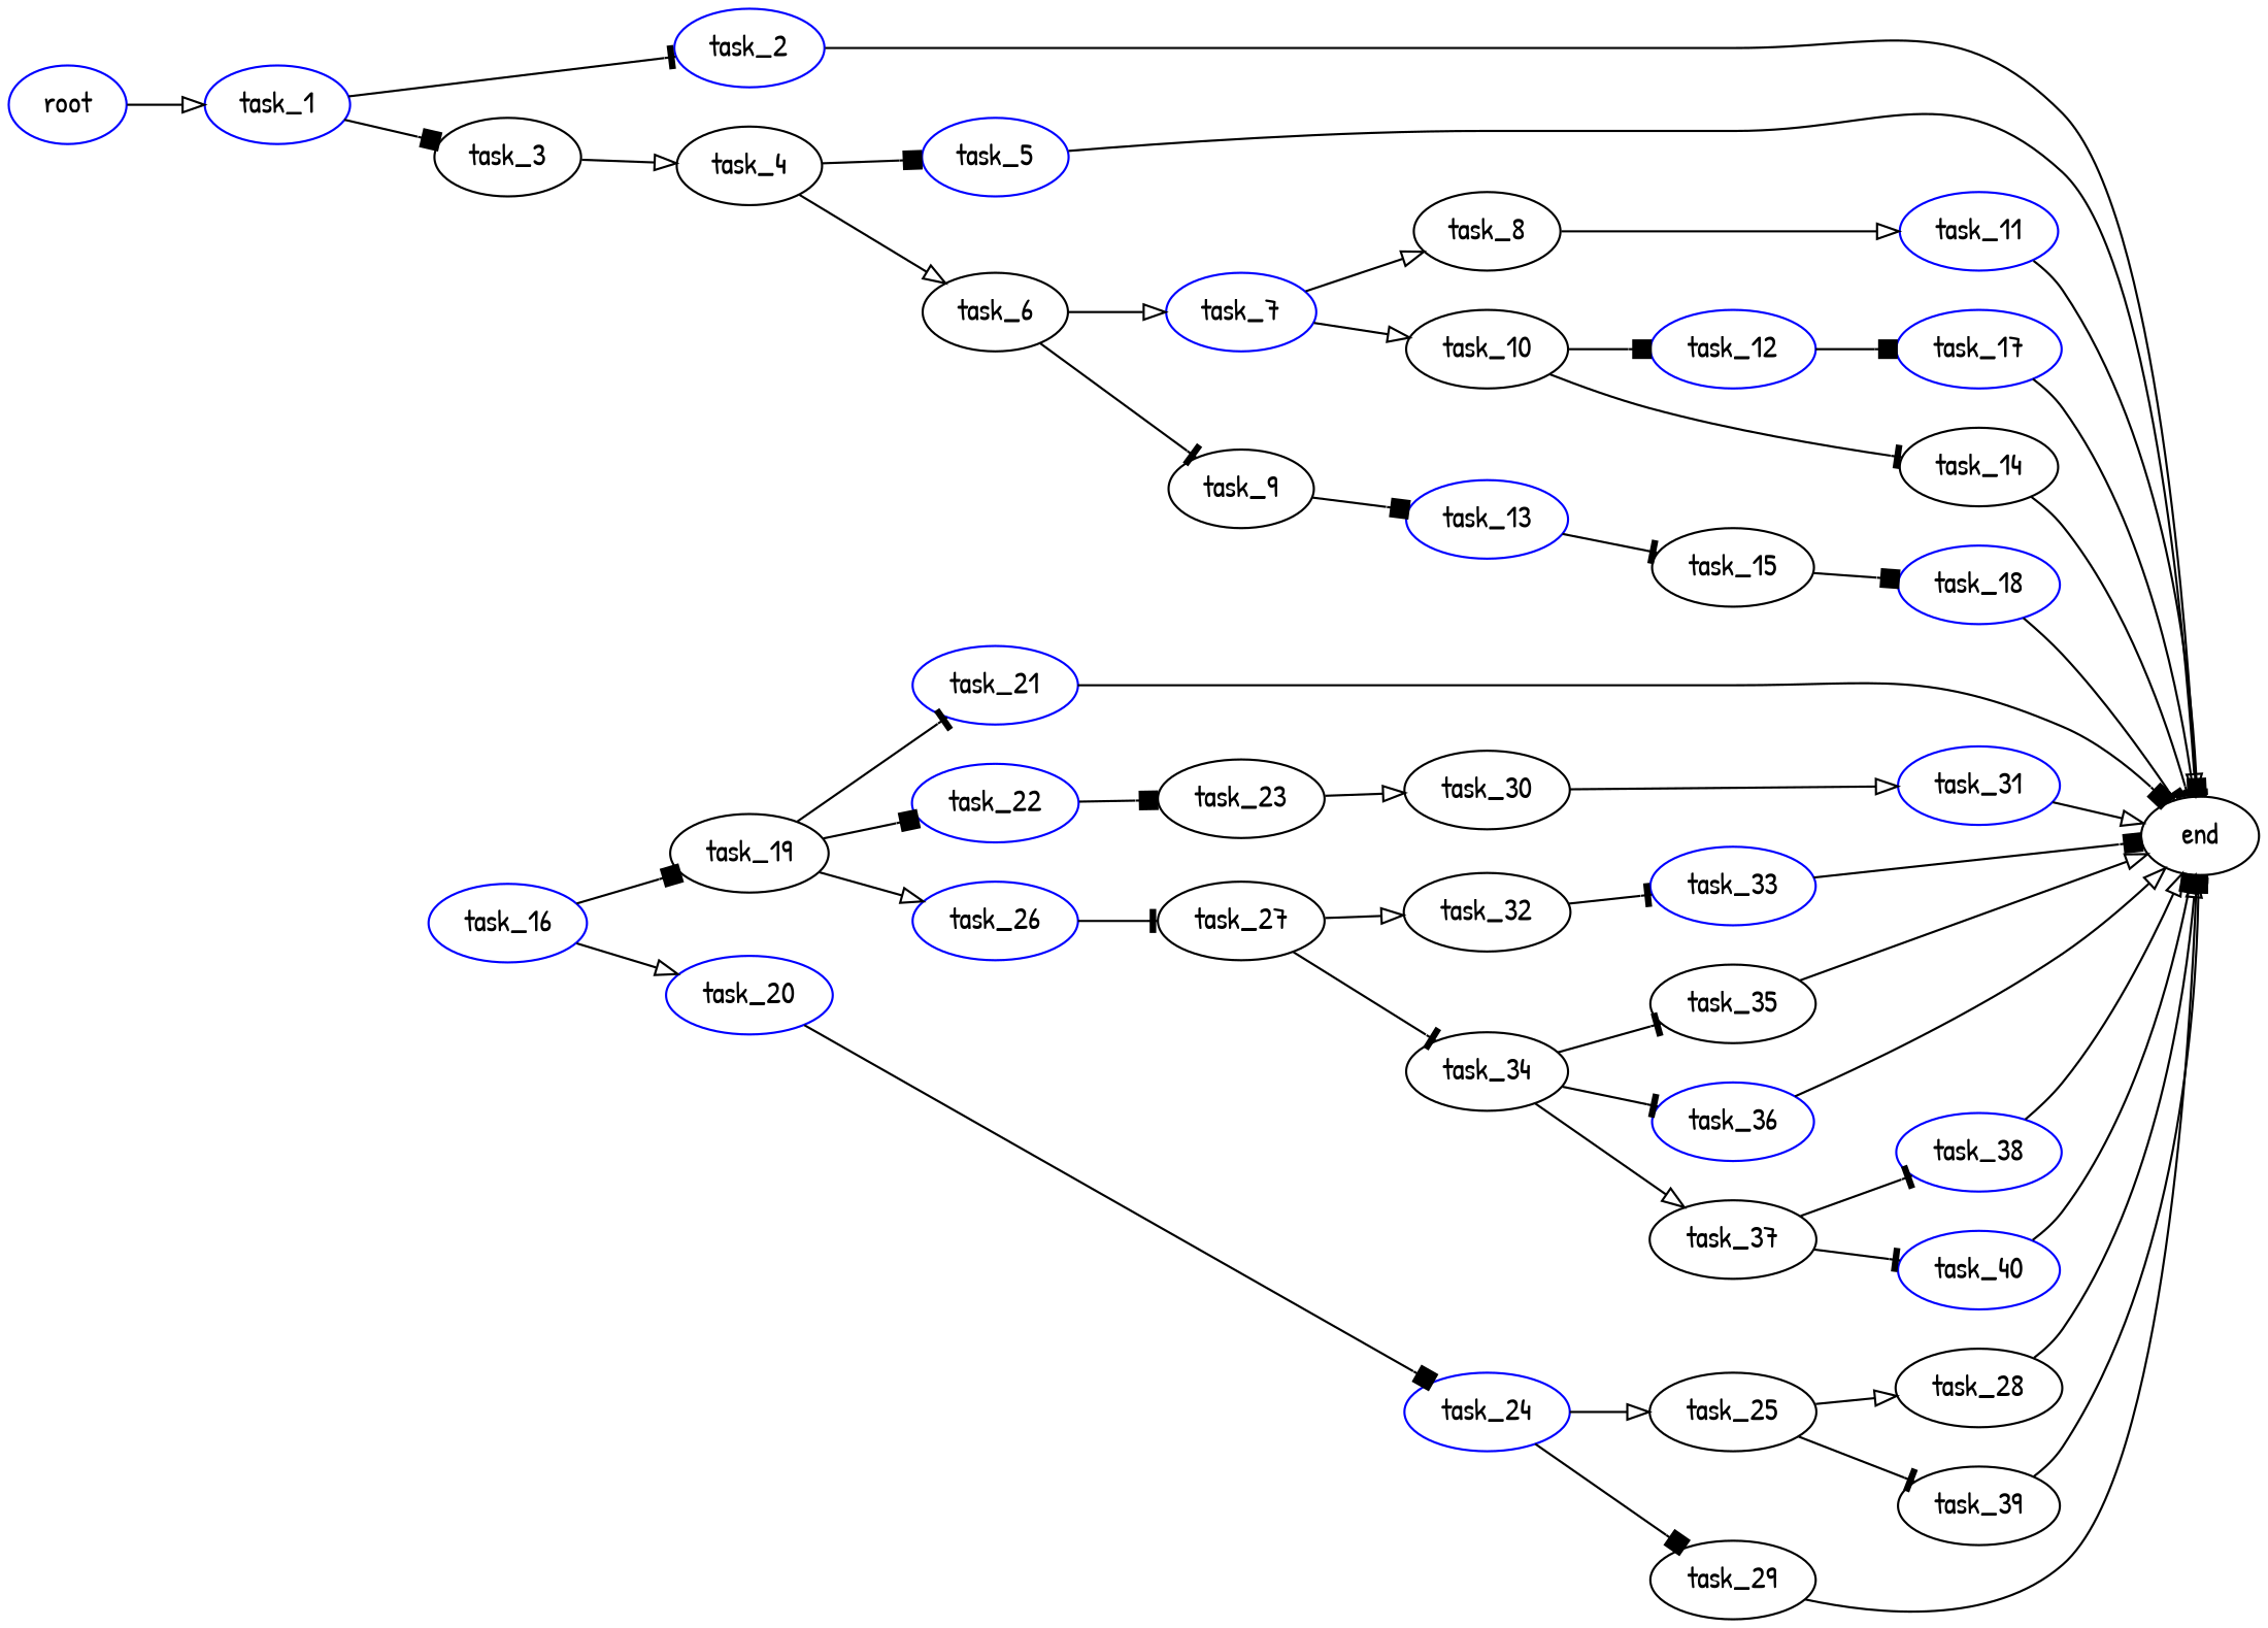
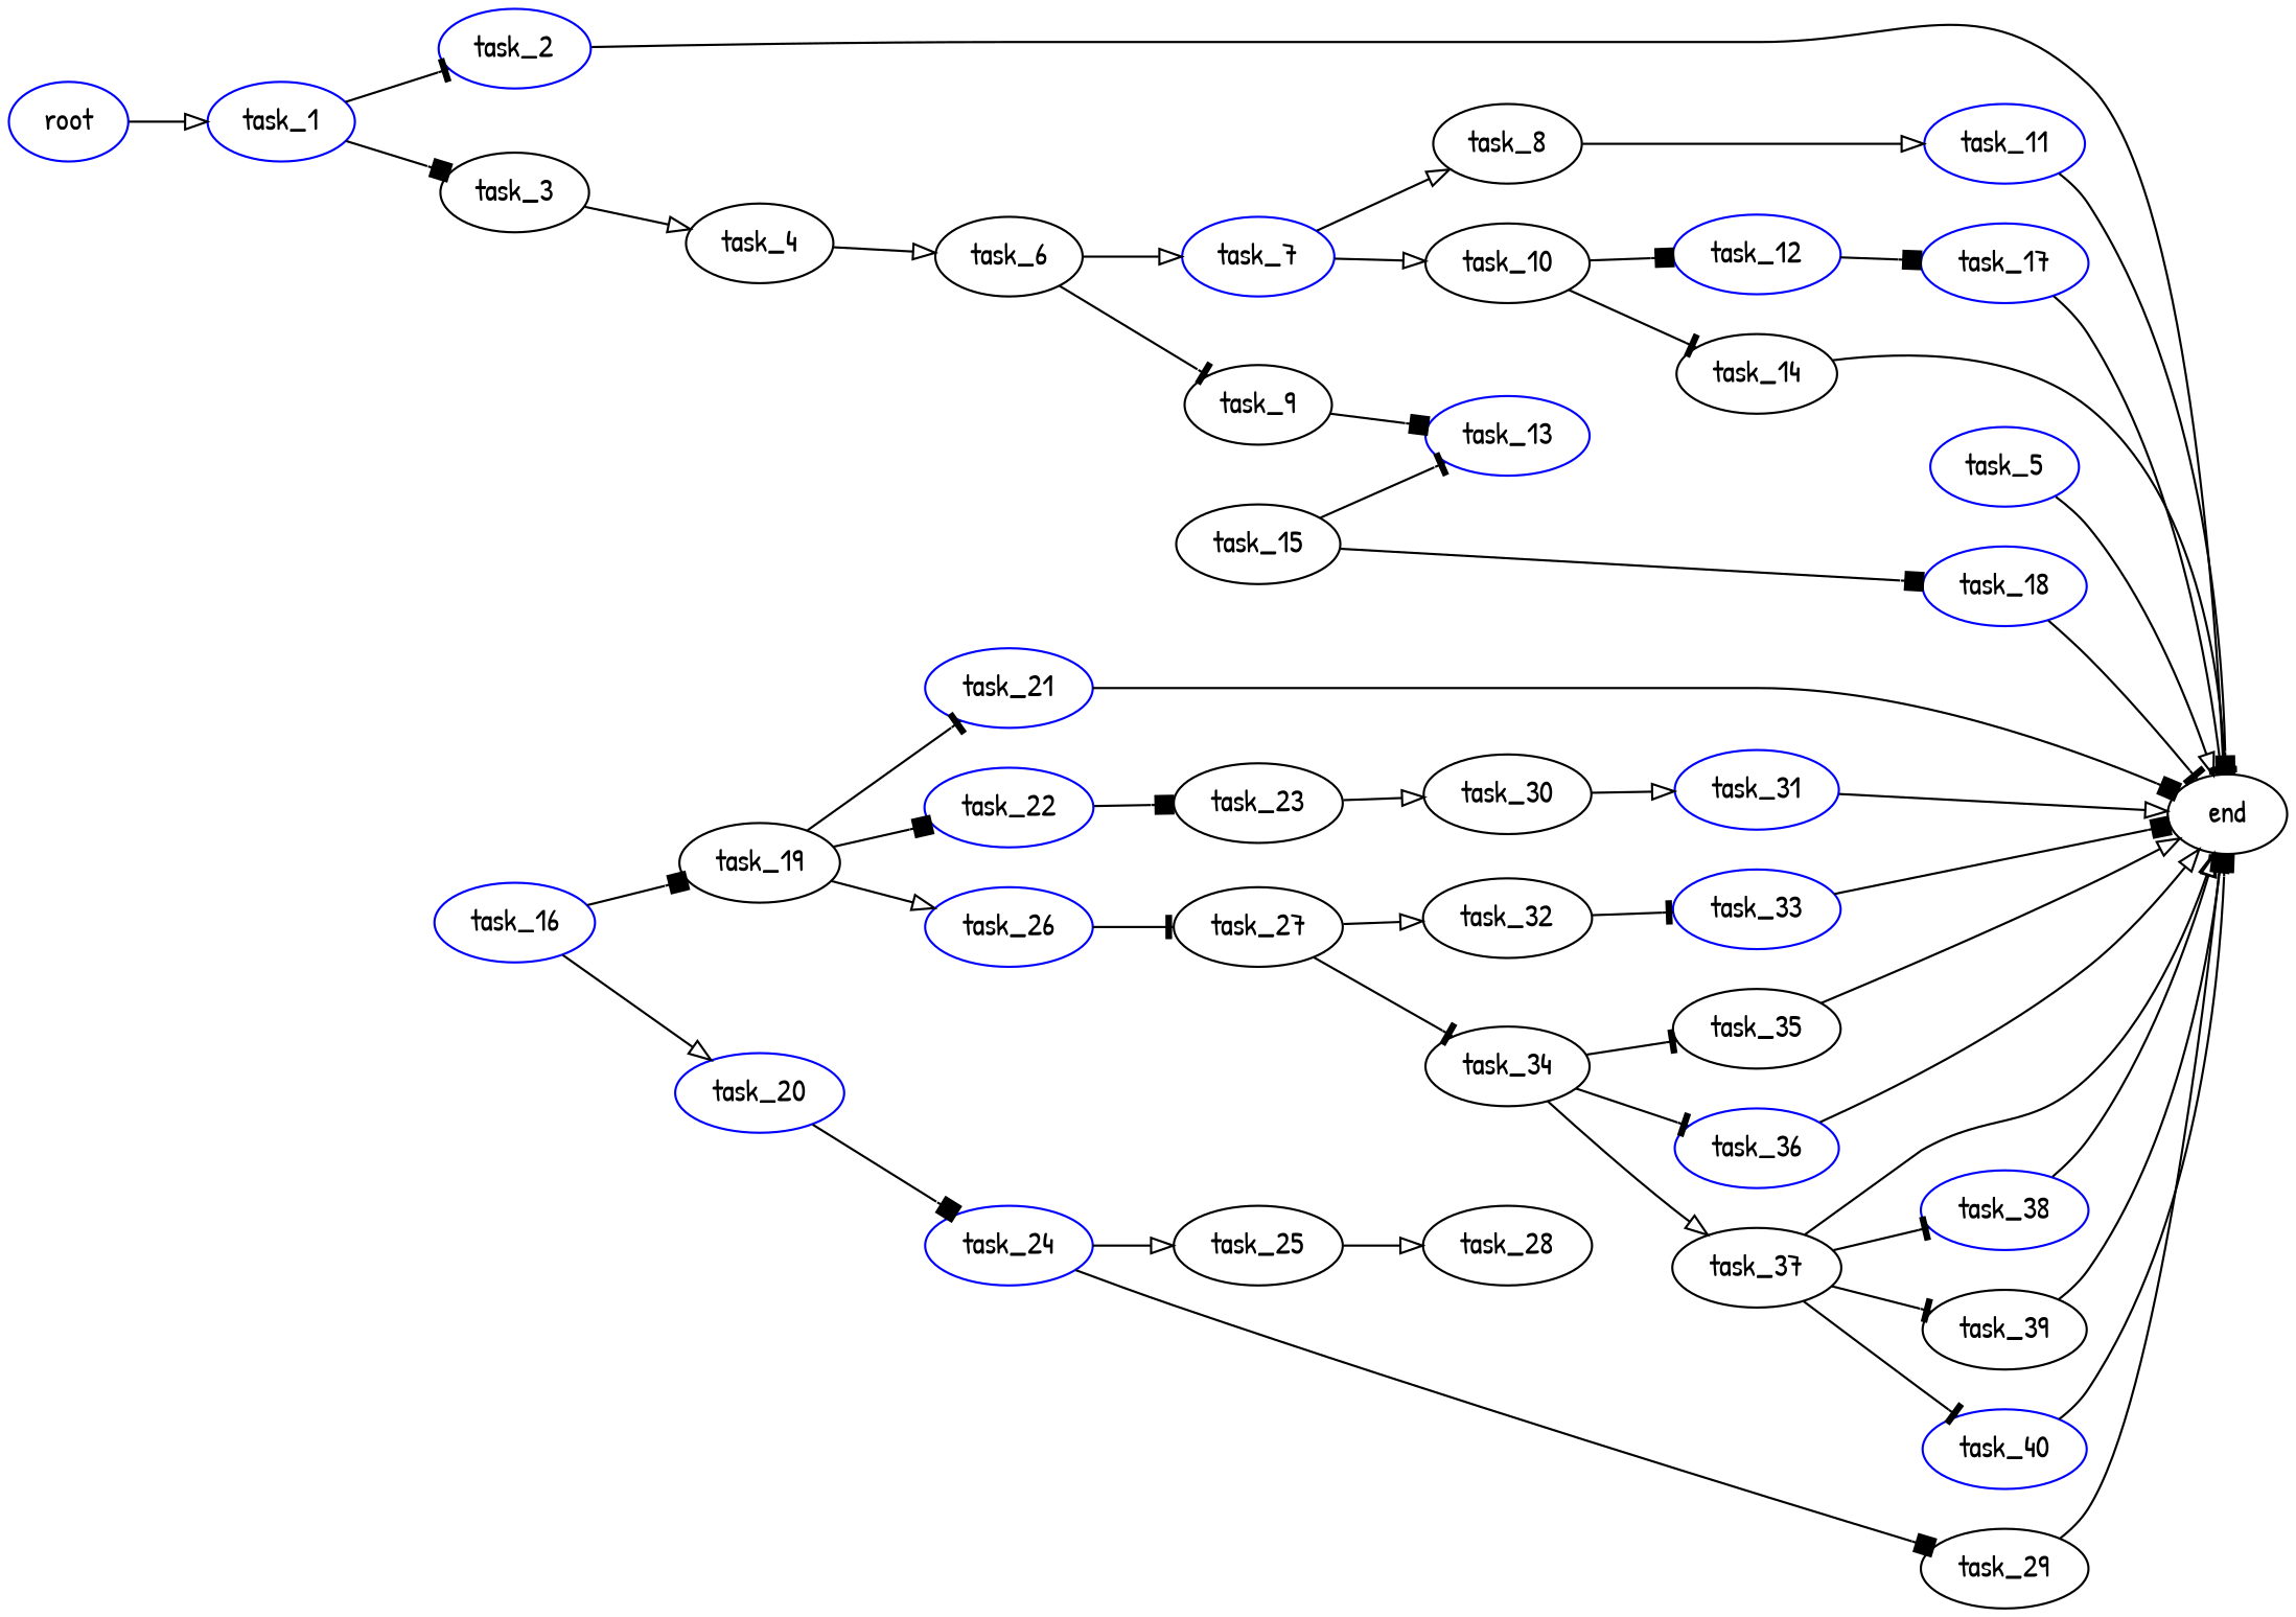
  digraph {
    fontname="Patrick Hand"
    rankdir=LR
    node [color=blue fontname="Patrick Hand"]
    edge [arrowhead=onormal fontname="Patrick Hand"]
    root
    task_1
    task_2
    task_3 [color=black]
    end [color=black]
    task_4 [color=black]
    task_5
    task_6 [color=black]
    task_7
    task_9 [color=black]
    task_8 [color=black]
    task_10 [color=black]
    task_13
    task_11
    task_12
    task_14 [color=black]
    task_15 [color=black]
    task_17
    task_18
    task_19 [color=black]
    task_16
    task_20
    task_21
    task_22
    task_26
    task_24
    task_23 [color=black]
    task_27 [color=black]
    task_25 [color=black]
    task_29 [color=black]
    task_30 [color=black]
    task_31
    task_28 [color=black]
    task_32 [color=black]
    task_34 [color=black]
    task_33
    task_35 [color=black]
    task_36
    task_37 [color=black]
    task_38
    task_39 [color=black]
    task_40
    root -> task_1
    task_1 -> task_2 [arrowhead=tee]
    task_1 -> task_3 [arrowhead=box]
    task_2 -> end [arrowhead=tee]
    task_3 -> task_4
-   task_4 -> task_5 [arrowhead=box]
    task_4 -> task_6
    task_5 -> end
    task_6 -> task_7
    task_6 -> task_9 [arrowhead=tee]
    task_7 -> task_8
    task_7 -> task_10
    task_9 -> task_13 [arrowhead=box]
    task_8 -> task_11
    task_10 -> task_12 [arrowhead=box]
    task_10 -> task_14 [arrowhead=tee]
-   task_13 -> task_15 [arrowhead=tee]
+   task_15 -> task_13 [arrowhead=tee]
    task_11 -> end [arrowhead=box]
    task_12 -> task_17 [arrowhead=box]
    task_14 -> end [arrowhead=tee]
    task_15 -> task_18 [arrowhead=box]
    task_17 -> end [arrowhead=tee]
    task_18 -> end [arrowhead=tee]
    task_19 -> task_21 [arrowhead=tee]
    task_19 -> task_22 [arrowhead=box]
    task_19 -> task_26
    task_16 -> task_19 [arrowhead=box]
    task_16 -> task_20
    task_20 -> task_24 [arrowhead=box]
    task_21 -> end [arrowhead=box]
    task_22 -> task_23 [arrowhead=box]
    task_26 -> task_27 [arrowhead=tee]
    task_24 -> task_25
    task_24 -> task_29 [arrowhead=box]
    task_23 -> task_30
    task_27 -> task_32
    task_27 -> task_34 [arrowhead=tee]
    task_25 -> task_28
    task_29 -> end [arrowhead=tee]
    task_30 -> task_31
    task_31 -> end
-   task_28 -> end
+   task_37 -> end
    task_32 -> task_33 [arrowhead=tee]
    task_34 -> task_35 [arrowhead=tee]
    task_34 -> task_36 [arrowhead=tee]
    task_34 -> task_37
    task_33 -> end [arrowhead=box]
    task_35 -> end
    task_36 -> end
    task_37 -> task_38 [arrowhead=tee]
-   task_25 -> task_39 [arrowhead=tee]
+   task_37 -> task_39 [arrowhead=tee]
    task_37 -> task_40 [arrowhead=tee]
    task_38 -> end
    task_39 -> end [arrowhead=box]
    task_40 -> end [arrowhead=box]
  }
